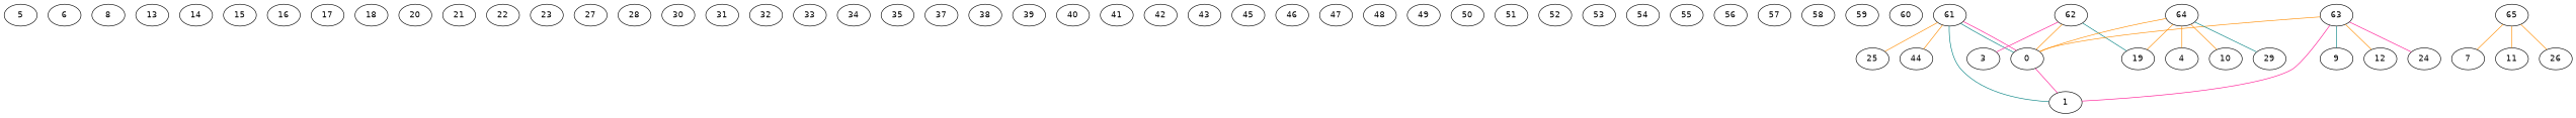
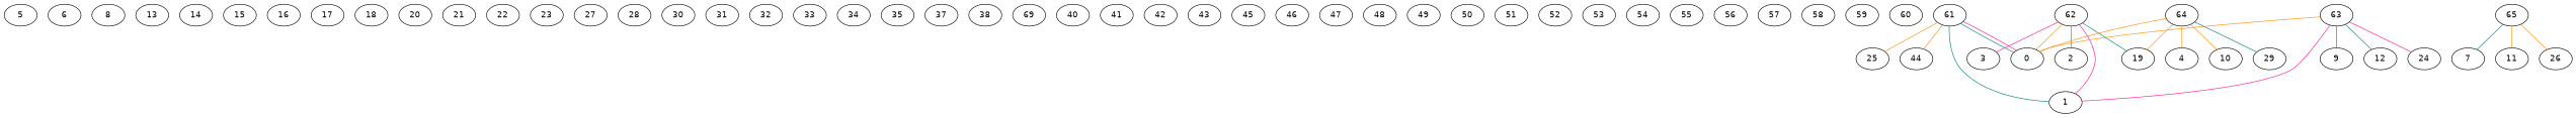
  graph {
    fontname="DejaVu Sans"
    node [fontname="DejaVu Sans"]
    edge [color=darkorange fontname="DejaVu Sans"]
    5
    6
    8
    13
    14
    15
    16
    17
    18
    20
    21
    22
    23
    27
    28
    30
    31
    32
    33
    34
    35
    37
    38
-   39
+   39 [label=69]
    40
    41
    42
    43
    45
    46
    47
    48
    49
    50
    51
    52
    53
    54
    55
    56
    57
    58
    59
    60
    61
    0
    1
    25
    44
    62
+   2
    3
    19
    63
    9
    12
    24
    64
    4
    10
    29
    65
    7
    11
    26
    61 -- 0 [color=teal]
    61 -- 0 [color=deeppink]
    61 -- 1 [color=teal]
    61 -- 25
    61 -- 44
    62 -- 0
-   0 -- 1 [color=deeppink]
+   62 -- 1 [color=deeppink]
+   62 -- 2 [color=deeppink]
    62 -- 3 [color=deeppink]
    62 -- 19 [color=teal]
    63 -- 0
    63 -- 1 [color=deeppink]
    63 -- 9 [color=teal]
-   63 -- 12
+   63 -- 12 [color=teal]
    63 -- 24 [color=deeppink]
    64 -- 0
    64 -- 19
    64 -- 4
    64 -- 10
    64 -- 29 [color=teal]
-   65 -- 7
+   65 -- 7 [color=teal]
    65 -- 11
    65 -- 26
  }
